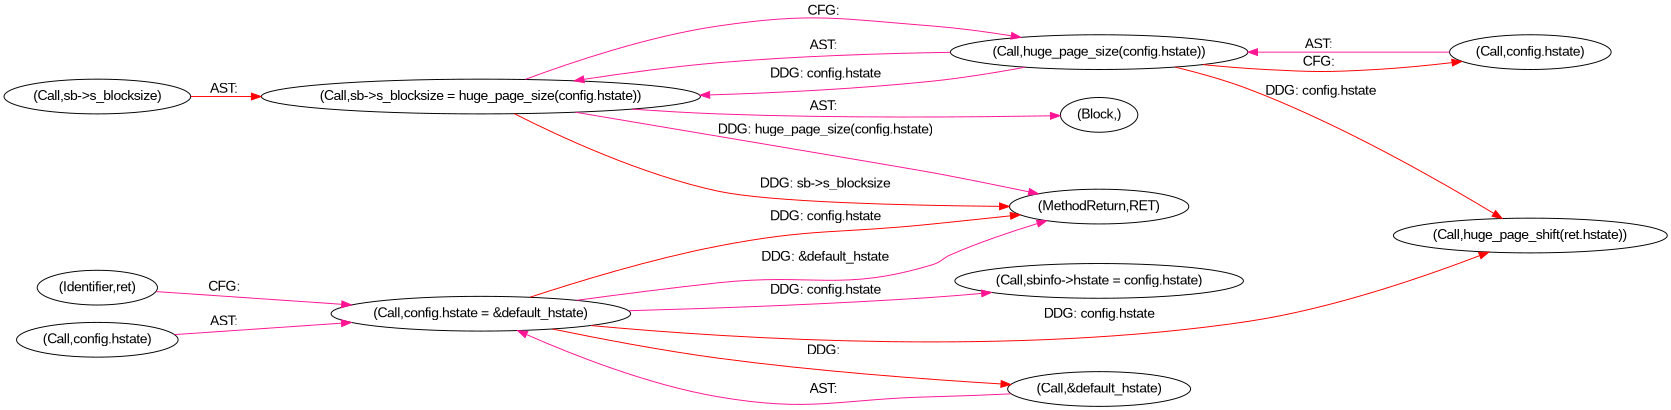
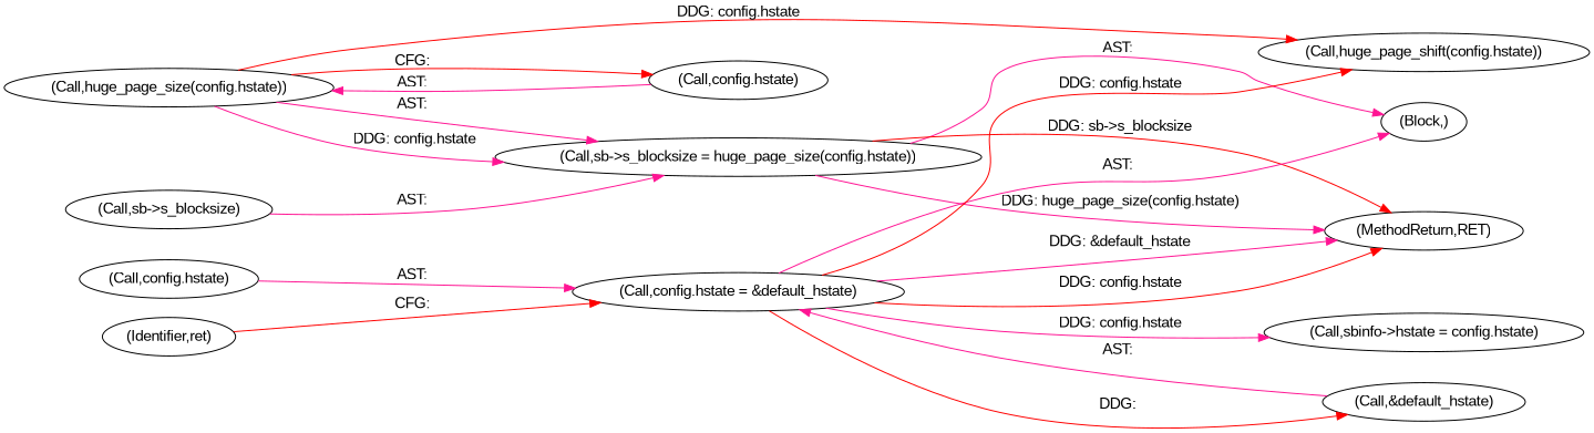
  digraph {
    fontname="Liberation Sans"
    rankdir=LR
    node [fontname="Liberation Sans"]
    edge [color=deeppink fontname="Liberation Sans"]
    n1 [label="(Call,sb->s_blocksize = huge_page_size(config.hstate))"]
    n2 [label="(Call,huge_page_size(config.hstate))"]
    n3 [label="(Block,)"]
    n4 [label="(MethodReturn,RET)"]
-   n5 [label="(Call,huge_page_shift(ret.hstate))"]
+   n5 [label="(Call,huge_page_shift(config.hstate))"]
    n6 [label="(Call,config.hstate)"]
    n7 [label="(Call,config.hstate = &default_hstate)"]
    n8 [label="(Call,sbinfo->hstate = config.hstate)"]
    n9 [label="(Call,&default_hstate)"]
    n10 [label="(Call,config.hstate)"]
    n11 [label="(Call,sb->s_blocksize)"]
    n12 [label="(Identifier,ret)"]
-   n1 -> n2 [label="CFG: "]
    n1 -> n3 [label="AST: "]
    n1 -> n4 [label="DDG: huge_page_size(config.hstate)"]
    n1 -> n4 [color=red label="DDG: sb->s_blocksize"]
    n2 -> n1 [label="AST: "]
    n2 -> n1 [label="DDG: config.hstate"]
    n2 -> n5 [color=red label="DDG: config.hstate"]
    n2 -> n6 [color=red label="CFG: "]
    n6 -> n2 [label="AST: "]
+   n7 -> n3 [label="AST: "]
    n7 -> n4 [color=red label="DDG: config.hstate"]
    n7 -> n4 [label="DDG: &default_hstate"]
    n7 -> n5 [color=red label="DDG: config.hstate"]
    n7 -> n8 [label="DDG: config.hstate"]
    n7 -> n9 [color=red label="DDG: "]
    n9 -> n7 [label="AST: "]
    n10 -> n7 [label="AST: "]
-   n11 -> n1 [color=red label="AST: "]
-   n12 -> n7 [label="CFG: "]
+   n11 -> n1 [label="AST: "]
+   n12 -> n7 [color=red label="CFG: "]
  }
